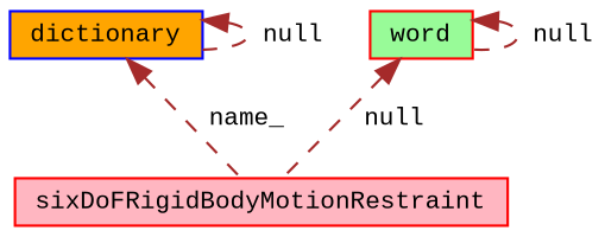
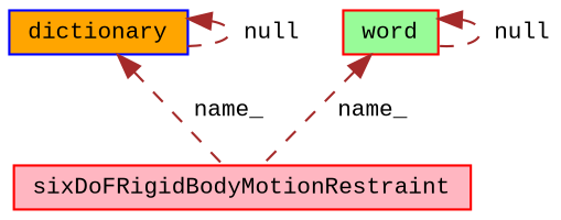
  digraph {
    fontname="Liberation Mono"
    node [color=red fontname="Liberation Mono" fontsize=10 shape=record style=filled]
    edge [color=brown dir=back fontname="Liberation Mono" fontsize=10 labelfontname=FreeSans labelfontsize=10 style=dashed]
    n1 [fillcolor=lightpink fontcolor=black height=0.2 label=sixDoFRigidBodyMotionRestraint width=0.4]
    n2 [color=blue fillcolor=orange height=0.2 label=dictionary width=0.4]
    n3 [fillcolor=palegreen height=0.2 label=word width=0.4]
    n2 -> n1 [label=" name_"]
    n2 -> n2 [label=" null"]
-   n3 -> n1 [label=" null"]
+   n3 -> n1 [label=" name_"]
    n3 -> n3 [label=" null"]
  }
